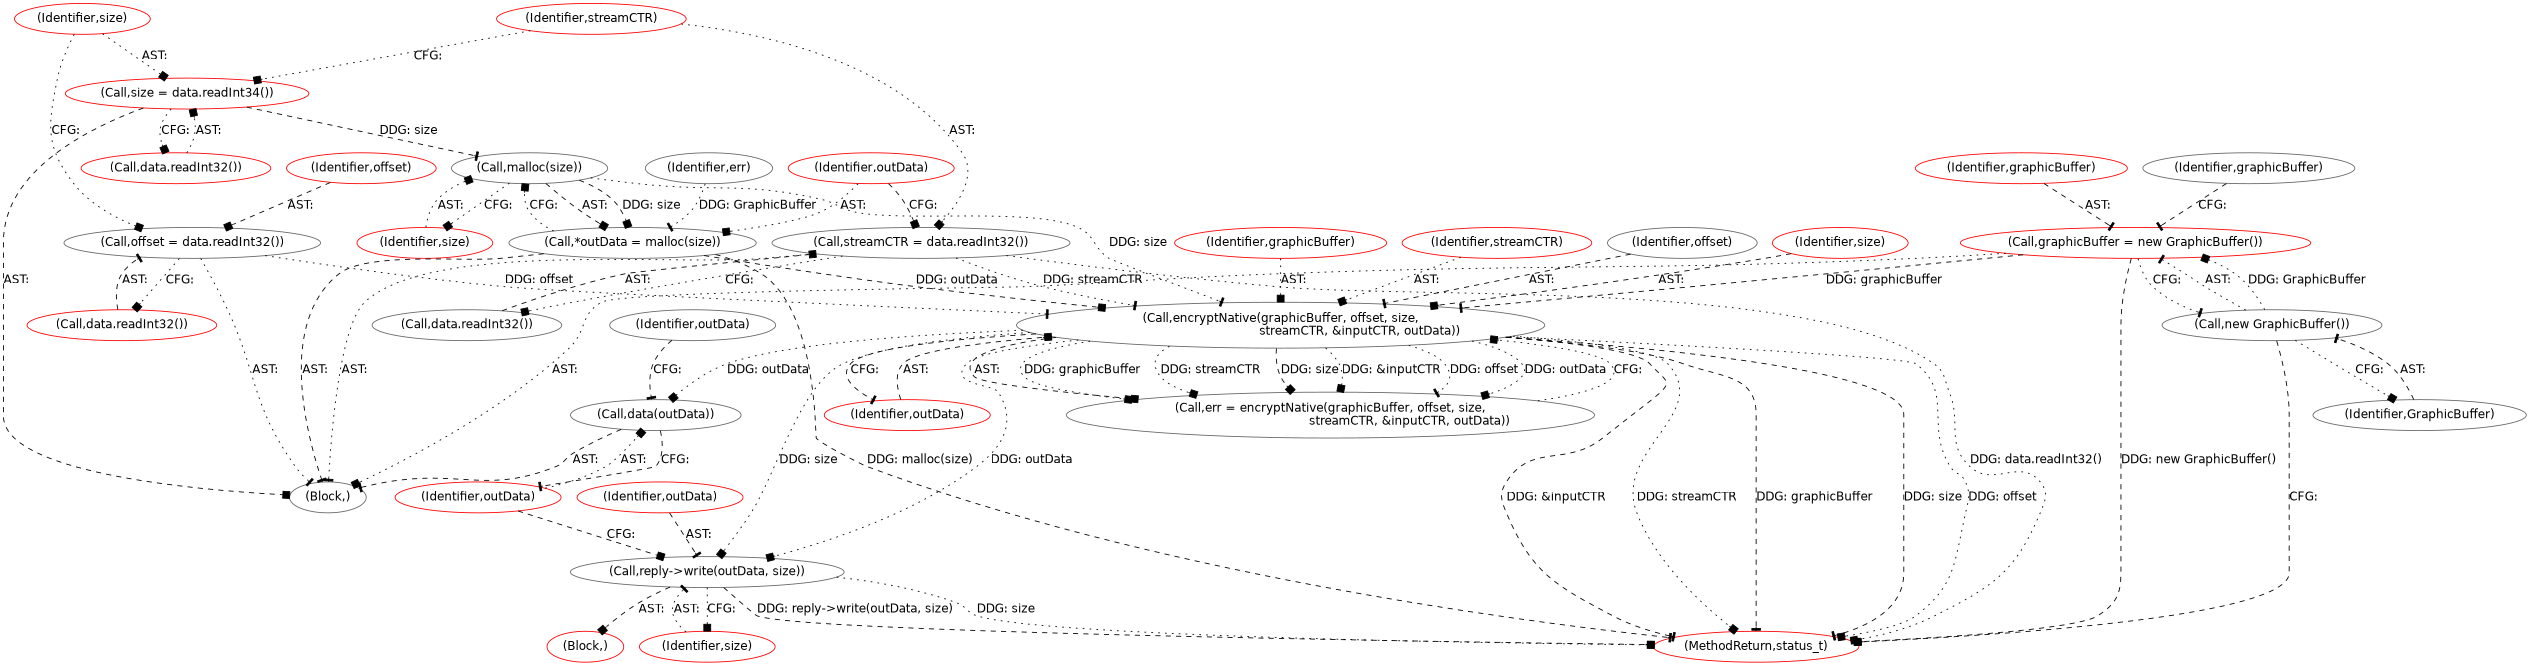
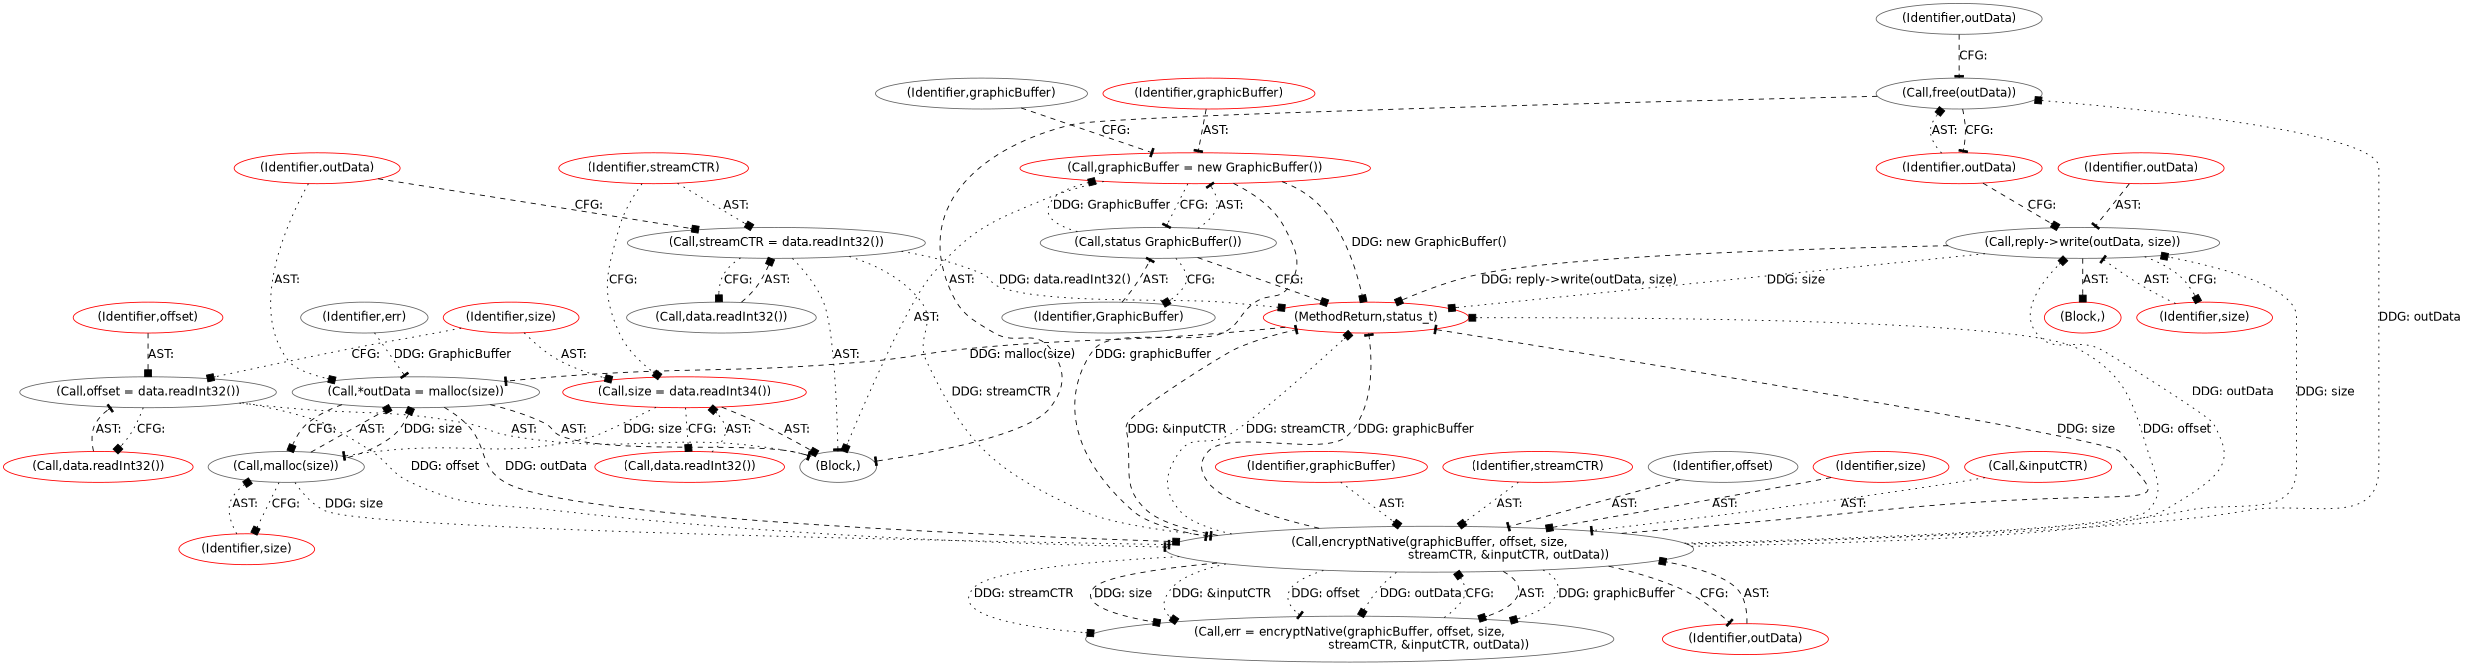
  digraph {
    fontname="DejaVu Sans"
    node [color=red fontname="DejaVu Sans"]
    edge [arrowhead=box fontname="DejaVu Sans" style=dotted]
-   n1 [color=gray40 label="(Call,data(outData))"]
+   n1 [color=gray40 label="(Call,free(outData))"]
    n2 [label="(Identifier,outData)"]
    n3 [color=gray40 label="(Block,)"]
    n4 [color=gray40 label="(Call,reply->write(outData, size))"]
    n5 [label="(Block,)"]
    n6 [label="(MethodReturn,status_t)"]
    n7 [label="(Identifier,size)"]
    n8 [color=gray40 label="(Call,encryptNative(graphicBuffer, offset, size,\n                                         streamCTR, &inputCTR, outData))"]
    n9 [color=gray40 label="(Call,err = encryptNative(graphicBuffer, offset, size,\n                                         streamCTR, &inputCTR, outData))"]
    n10 [label="(Identifier,outData)"]
    n11 [label="(Call,graphicBuffer = new GraphicBuffer())"]
-   n12 [color=gray40 label="(Call,new GraphicBuffer())"]
+   n12 [color=gray40 label="(Call,status GraphicBuffer())"]
    n13 [color=gray40 label="(Identifier,GraphicBuffer)"]
    n14 [color=gray40 label="(Call,offset = data.readInt32())"]
    n15 [label="(Call,data.readInt32())"]
    n16 [color=gray40 label="(Call,malloc(size))"]
    n17 [color=gray40 label="(Call,*outData = malloc(size))"]
    n18 [label="(Identifier,size)"]
    n19 [label="(Call,size = data.readInt34())"]
    n20 [label="(Call,data.readInt32())"]
    n21 [color=gray40 label="(Call,streamCTR = data.readInt32())"]
    n22 [color=gray40 label="(Call,data.readInt32())"]
    n23 [label="(Identifier,graphicBuffer)"]
    n24 [label="(Identifier,outData)"]
    n25 [label="(Identifier,offset)"]
    n26 [label="(Identifier,outData)"]
    n27 [label="(Identifier,streamCTR)"]
    n28 [color=gray40 label="(Identifier,offset)"]
    n29 [color=gray40 label="(Identifier,outData)"]
    n30 [label="(Identifier,streamCTR)"]
    n31 [label="(Identifier,size)"]
    n32 [label="(Identifier,size)"]
    n33 [color=gray40 label="(Identifier,graphicBuffer)"]
+   n34 [label="(Call,&inputCTR)"]
    n35 [color=gray40 label="(Identifier,err)"]
    n36 [label="(Identifier,graphicBuffer)"]
    n1 -> n2 [arrowhead=tee label="CFG: " style=dashed]
    n1 -> n3 [arrowhead=tee label="AST: " style=dashed]
    n2 -> n1 [label="AST: "]
    n2 -> n4 [label="CFG: " style=dashed]
    n4 -> n5 [label="AST: " style=dashed]
    n4 -> n6 [label="DDG: size"]
    n4 -> n6 [label="DDG: reply->write(outData, size)" style=dashed]
    n4 -> n7 [label="CFG: "]
    n7 -> n4 [arrowhead=tee label="AST: "]
    n8 -> n1 [label="DDG: outData"]
    n8 -> n4 [label="DDG: outData"]
    n8 -> n4 [label="DDG: size"]
    n8 -> n6 [label="DDG: offset"]
    n8 -> n6 [arrowhead=tee label="DDG: &inputCTR" style=dashed]
    n8 -> n6 [label="DDG: streamCTR"]
    n8 -> n6 [arrowhead=tee label="DDG: graphicBuffer" style=dashed]
    n8 -> n6 [arrowhead=tee label="DDG: size" style=dashed]
    n8 -> n9 [label="AST: " style=dashed]
    n8 -> n9 [label="DDG: graphicBuffer"]
    n8 -> n9 [label="DDG: streamCTR"]
    n8 -> n9 [label="DDG: size" style=dashed]
    n8 -> n9 [label="DDG: &inputCTR"]
    n8 -> n9 [arrowhead=tee label="DDG: offset"]
    n8 -> n9 [label="DDG: outData"]
    n8 -> n10 [arrowhead=tee label="CFG: " style=dashed]
    n9 -> n8 [label="CFG: "]
    n10 -> n8 [label="AST: " style=dashed]
    n11 -> n3 [label="AST: "]
    n11 -> n6 [label="DDG: new GraphicBuffer()" style=dashed]
    n11 -> n8 [arrowhead=tee label="DDG: graphicBuffer" style=dashed]
    n11 -> n12 [arrowhead=tee label="CFG: "]
    n12 -> n6 [label="CFG: " style=dashed]
    n12 -> n11 [arrowhead=tee label="AST: "]
    n12 -> n11 [label="DDG: GraphicBuffer"]
    n12 -> n13 [label="CFG: "]
    n13 -> n12 [arrowhead=tee label="AST: " style=dashed]
    n14 -> n3 [arrowhead=tee label="AST: "]
    n14 -> n8 [arrowhead=tee label="DDG: offset"]
    n14 -> n15 [label="CFG: "]
    n15 -> n14 [arrowhead=tee label="AST: " style=dashed]
    n16 -> n8 [arrowhead=tee label="DDG: size"]
    n16 -> n17 [label="AST: " style=dashed]
    n16 -> n17 [label="DDG: size" style=dashed]
    n16 -> n18 [label="CFG: "]
    n17 -> n3 [arrowhead=tee label="AST: " style=dashed]
-   n17 -> n6 [arrowhead=tee label="DDG: malloc(size)" style=dashed]
+   n6 -> n17 [arrowhead=tee label="DDG: malloc(size)" style=dashed]
    n17 -> n8 [label="DDG: outData" style=dashed]
-   n17 -> n16 [label="CFG: "]
+   n17 -> n16 [label="CFG: " style=dashed]
    n18 -> n16 [label="AST: "]
    n19 -> n3 [label="AST: " style=dashed]
-   n19 -> n16 [arrowhead=tee label="DDG: size" style=dashed]
+   n19 -> n16 [arrowhead=tee label="DDG: size"]
    n19 -> n20 [label="CFG: "]
    n20 -> n19 [label="AST: "]
    n21 -> n3 [arrowhead=tee label="AST: "]
    n21 -> n6 [label="DDG: data.readInt32()"]
    n21 -> n8 [arrowhead=tee label="DDG: streamCTR"]
    n21 -> n22 [label="CFG: "]
    n22 -> n21 [label="AST: " style=dashed]
    n23 -> n8 [label="AST: "]
    n24 -> n4 [arrowhead=tee label="AST: " style=dashed]
    n25 -> n14 [label="AST: " style=dashed]
    n26 -> n17 [label="AST: "]
    n26 -> n21 [label="CFG: " style=dashed]
    n27 -> n8 [label="AST: "]
    n28 -> n8 [arrowhead=tee label="AST: " style=dashed]
    n29 -> n1 [arrowhead=tee label="CFG: " style=dashed]
    n30 -> n19 [label="CFG: "]
    n30 -> n21 [label="AST: "]
    n31 -> n14 [label="CFG: "]
    n31 -> n19 [label="AST: "]
    n32 -> n8 [label="AST: " style=dashed]
    n33 -> n11 [arrowhead=tee label="CFG: " style=dashed]
+   n34 -> n8 [arrowhead=tee label="AST: "]
    n35 -> n17 [arrowhead=tee label="DDG: GraphicBuffer"]
    n36 -> n11 [arrowhead=tee label="AST: " style=dashed]
  }
